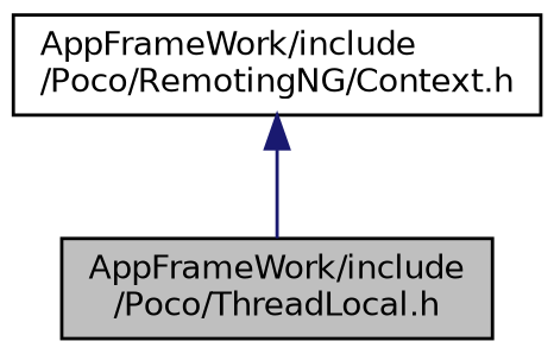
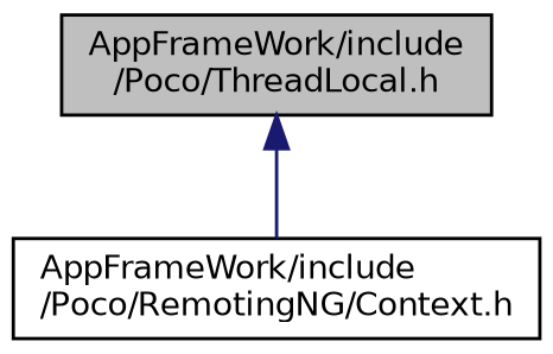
  digraph {
    node [color=black fontname=Helvetica fontsize=10 shape=record style=filled]
    n1 [fillcolor=grey75 fontcolor=black height=0.2 label="AppFrameWork/include\l/Poco/ThreadLocal.h" width=0.4]
    n2 [fillcolor=white height=0.2 label="AppFrameWork/include\l/Poco/RemotingNG/Context.h" width=0.4]
-   n2 -> n1 [color=midnightblue dir=back fontname=Helvetica fontsize=10 labelfontname=Helvetica labelfontsize=10 style=solid]
+   n1 -> n2 [color=midnightblue dir=back fontname=Helvetica fontsize=10 labelfontname=Helvetica labelfontsize=10 style=solid]
  }
